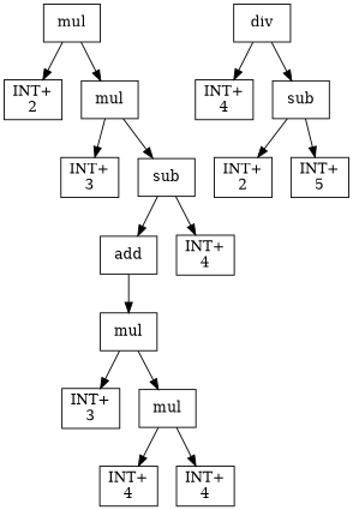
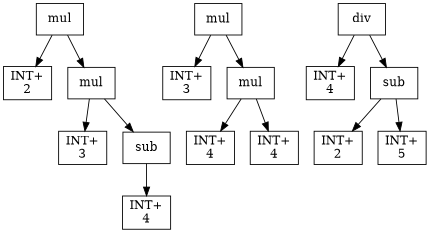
  digraph {
    node [shape=box]
    n1 [label=mul]
    n2 [label="INT+\n2"]
    n3 [label=mul]
    n4 [label="INT+\n3"]
    n5 [label=sub]
-   n6 [label=add]
    n7 [label="INT+\n4"]
    n8 [label=mul]
    n9 [label="INT+\n3"]
    n10 [label=mul]
    n11 [label=div]
    n12 [label="INT+\n4"]
    n13 [label=sub]
    n14 [label="INT+\n4"]
    n15 [label="INT+\n4"]
    n16 [label="INT+\n2"]
    n17 [label="INT+\n5"]
    n1 -> n2
    n1 -> n3
    n3 -> n4
    n3 -> n5
-   n5 -> n6
    n5 -> n7
-   n6 -> n8
    n8 -> n9
    n8 -> n10
    n10 -> n14
    n10 -> n15
    n11 -> n12
    n11 -> n13
    n13 -> n16
    n13 -> n17
  }
